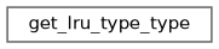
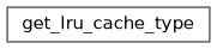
  digraph {
    rankdir=TB
-   n1 [color=grey40 fillcolor=white fontname=Helvetica fontsize=10 height=0.2 label=get_lru_type_type shape=box style=filled width=0.4]
+   n1 [color=grey40 fillcolor=white fontname=Helvetica fontsize=10 height=0.2 label=get_lru_cache_type shape=box style=filled width=0.4]
  }
